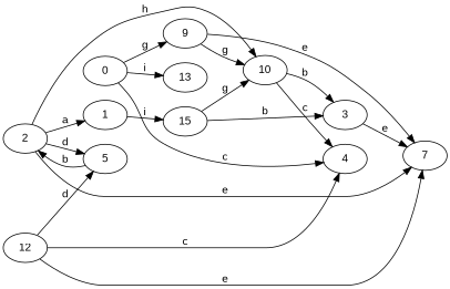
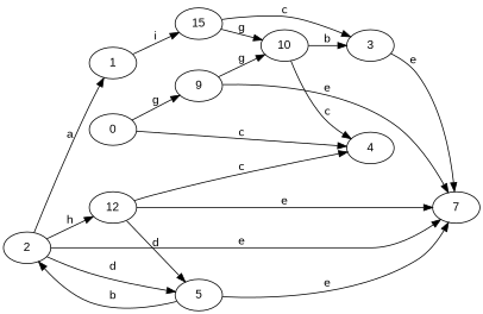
  strict digraph {
    fontname="Liberation Sans"
    rankdir=LR
    node [fontname="Liberation Sans"]
    edge [fontname="Liberation Sans"]
    0
    4
    9
-   13
    7
    10
    1
    15
    3
    2
    5
    12
    0 -> 4 [label=c]
    0 -> 9 [label=g]
-   0 -> 13 [label=i]
    9 -> 7 [label=e]
    9 -> 10 [label=g]
    10 -> 4 [label=c]
    10 -> 3 [label=b]
    1 -> 15 [label=i]
    15 -> 10 [label=g]
-   15 -> 3 [label=b]
+   15 -> 3 [label=c]
    3 -> 7 [label=e]
    2 -> 7 [label=e]
    2 -> 1 [label=a]
    2 -> 5 [label=d]
-   2 -> 10 [label=h]
+   2 -> 12 [label=h]
+   5 -> 7 [label=e]
    5 -> 2 [label=b]
    12 -> 4 [label=c]
    12 -> 7 [label=e]
    12 -> 5 [label=d]
  }
